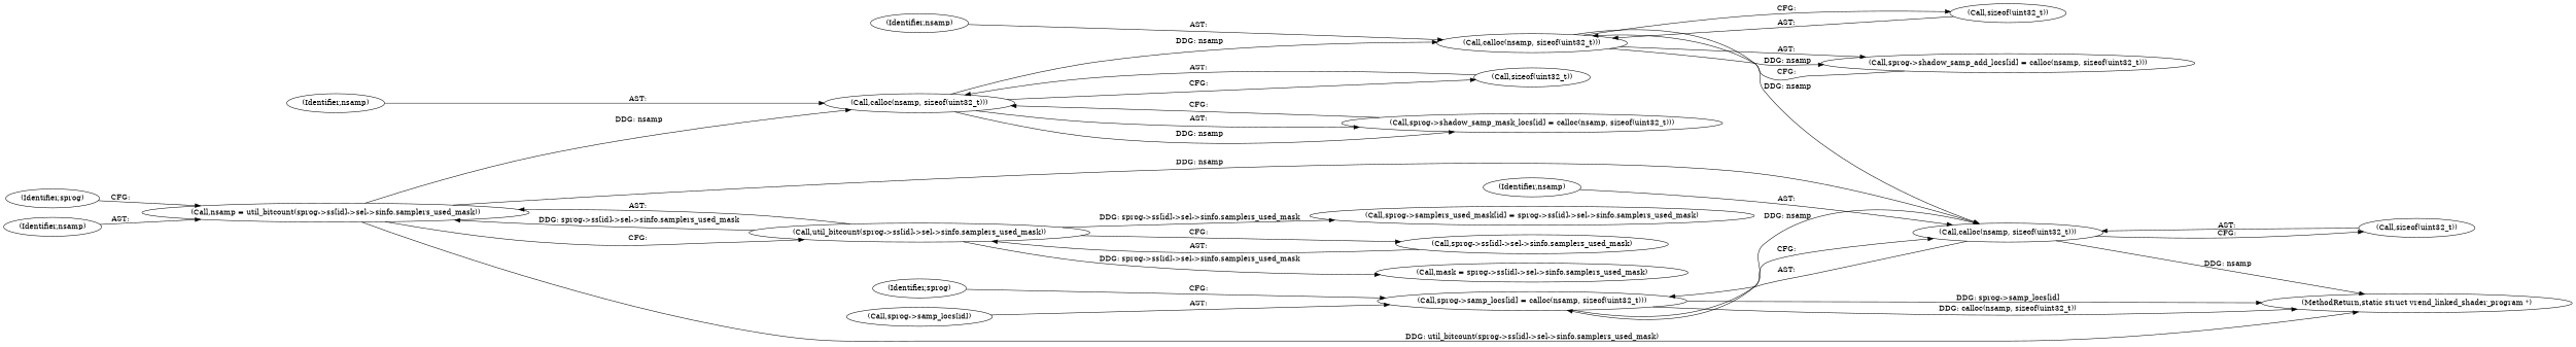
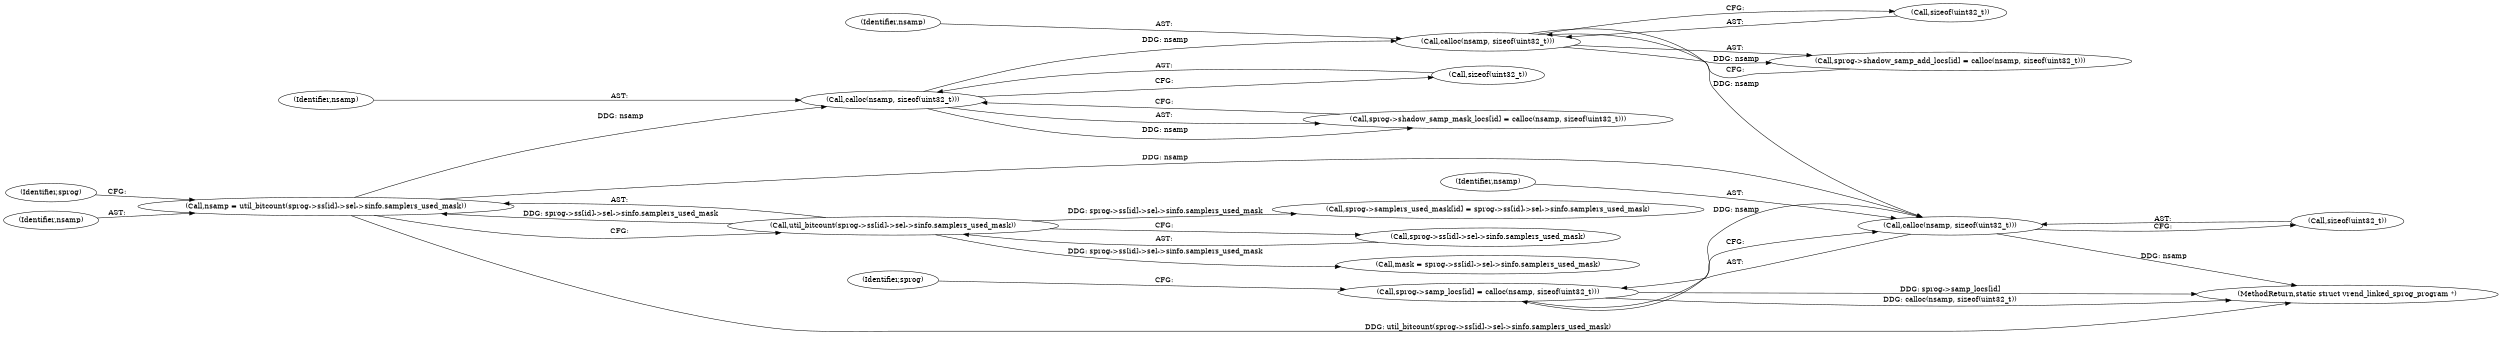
  digraph {
    rankdir=LR
    n1 [label="(Call,sprog->samp_locs[id] = calloc(nsamp, sizeof(uint32_t)))"]
    n2 [label="(Call,calloc(nsamp, sizeof(uint32_t)))"]
-   n3 [label="(MethodReturn,static struct vrend_linked_shader_program *)"]
+   n3 [label="(MethodReturn,static struct vrend_linked_sprog_program *)"]
    n4 [label="(Call,sizeof(uint32_t))"]
    n5 [label="(Call,calloc(nsamp, sizeof(uint32_t)))"]
    n6 [label="(Call,sizeof(uint32_t))"]
    n7 [label="(Call,sprog->shadow_samp_add_locs[id] = calloc(nsamp, sizeof(uint32_t)))"]
    n8 [label="(Call,calloc(nsamp, sizeof(uint32_t)))"]
    n9 [label="(Call,sprog->shadow_samp_mask_locs[id] = calloc(nsamp, sizeof(uint32_t)))"]
    n10 [label="(Call,sizeof(uint32_t))"]
    n11 [label="(Call,nsamp = util_bitcount(sprog->ss[id]->sel->sinfo.samplers_used_mask))"]
    n12 [label="(Call,util_bitcount(sprog->ss[id]->sel->sinfo.samplers_used_mask))"]
    n13 [label="(Call,sprog->ss[id]->sel->sinfo.samplers_used_mask)"]
    n14 [label="(Call,sprog->samplers_used_mask[id] = sprog->ss[id]->sel->sinfo.samplers_used_mask)"]
    n15 [label="(Call,mask = sprog->ss[id]->sel->sinfo.samplers_used_mask)"]
    n16 [label="(Identifier,sprog)"]
-   n17 [label="(Call,sprog->samp_locs[id])"]
    n18 [label="(Identifier,nsamp)"]
    n19 [label="(Identifier,sprog)"]
    n20 [label="(Identifier,nsamp)"]
    n21 [label="(Identifier,nsamp)"]
    n22 [label="(Identifier,nsamp)"]
    n1 -> n2 [label="CFG: "]
    n1 -> n3 [label="DDG: sprog->samp_locs[id]"]
    n1 -> n3 [label="DDG: calloc(nsamp, sizeof(uint32_t))"]
    n2 -> n1 [label="AST: "]
    n2 -> n1 [label="DDG: nsamp"]
    n2 -> n3 [label="DDG: nsamp"]
    n2 -> n4 [label="CFG: "]
    n4 -> n2 [label="AST: "]
    n5 -> n2 [label="DDG: nsamp"]
    n5 -> n6 [label="CFG: "]
    n5 -> n7 [label="AST: "]
    n5 -> n7 [label="DDG: nsamp"]
    n6 -> n5 [label="AST: "]
    n7 -> n5 [label="CFG: "]
    n8 -> n5 [label="DDG: nsamp"]
    n8 -> n9 [label="AST: "]
    n8 -> n9 [label="DDG: nsamp"]
    n8 -> n10 [label="CFG: "]
    n9 -> n8 [label="CFG: "]
    n10 -> n8 [label="AST: "]
    n11 -> n2 [label="DDG: nsamp"]
    n11 -> n3 [label="DDG: util_bitcount(sprog->ss[id]->sel->sinfo.samplers_used_mask)"]
    n11 -> n8 [label="DDG: nsamp"]
    n11 -> n12 [label="CFG: "]
    n12 -> n11 [label="AST: "]
    n12 -> n11 [label="DDG: sprog->ss[id]->sel->sinfo.samplers_used_mask"]
    n12 -> n13 [label="CFG: "]
    n12 -> n14 [label="DDG: sprog->ss[id]->sel->sinfo.samplers_used_mask"]
    n12 -> n15 [label="DDG: sprog->ss[id]->sel->sinfo.samplers_used_mask"]
    n13 -> n12 [label="AST: "]
    n16 -> n11 [label="CFG: "]
-   n17 -> n1 [label="AST: "]
    n18 -> n11 [label="AST: "]
    n19 -> n1 [label="CFG: "]
    n20 -> n5 [label="AST: "]
    n21 -> n2 [label="AST: "]
    n22 -> n8 [label="AST: "]
  }
